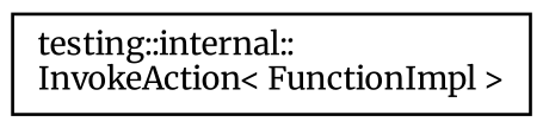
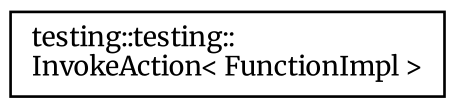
  digraph {
    rankdir=LR
    fontname=Merriweather
-   n1 [color=black fillcolor=white fontname=Merriweather fontsize=10 height=0.2 label="testing::internal::\lInvokeAction\< FunctionImpl \>" shape=record style=filled width=0.4]
+   n1 [color=black fillcolor=white fontname=Merriweather fontsize=10 height=0.2 label="testing::testing::\lInvokeAction\< FunctionImpl \>" shape=record style=filled width=0.4]
  }
